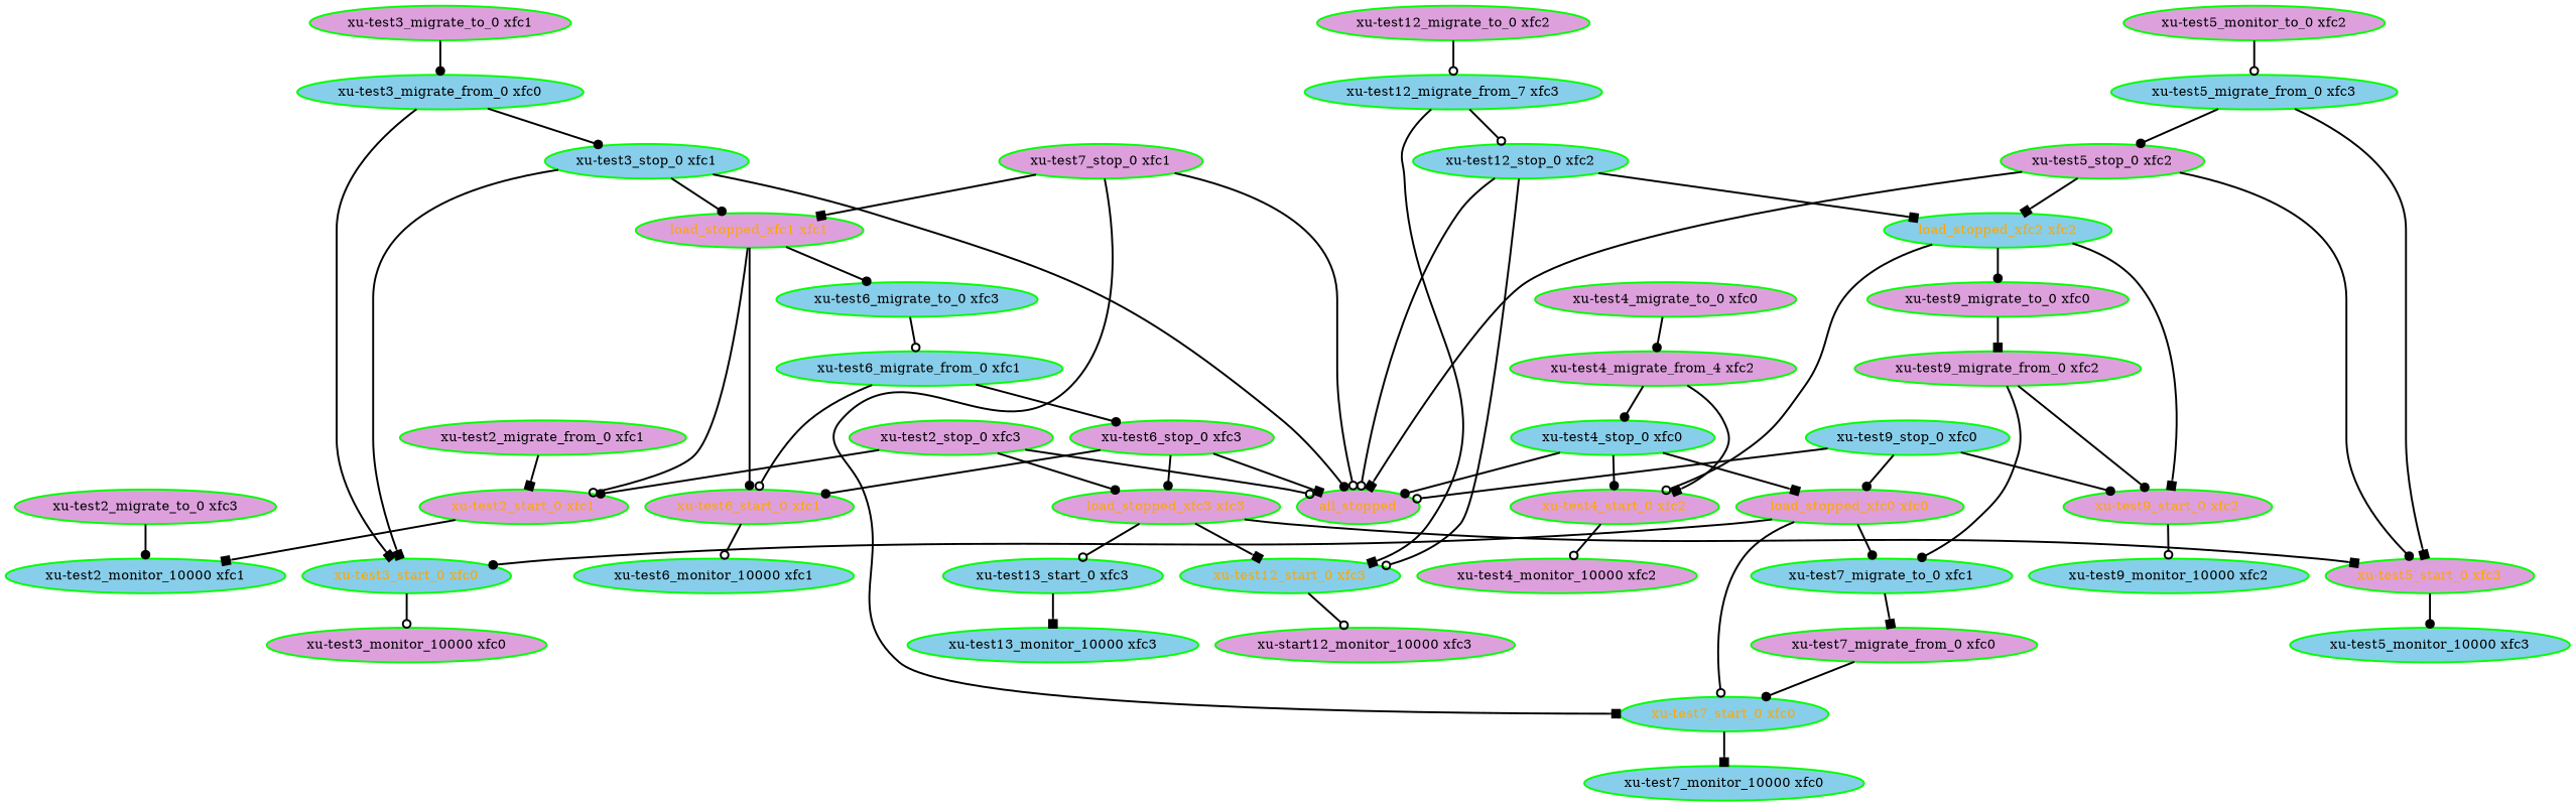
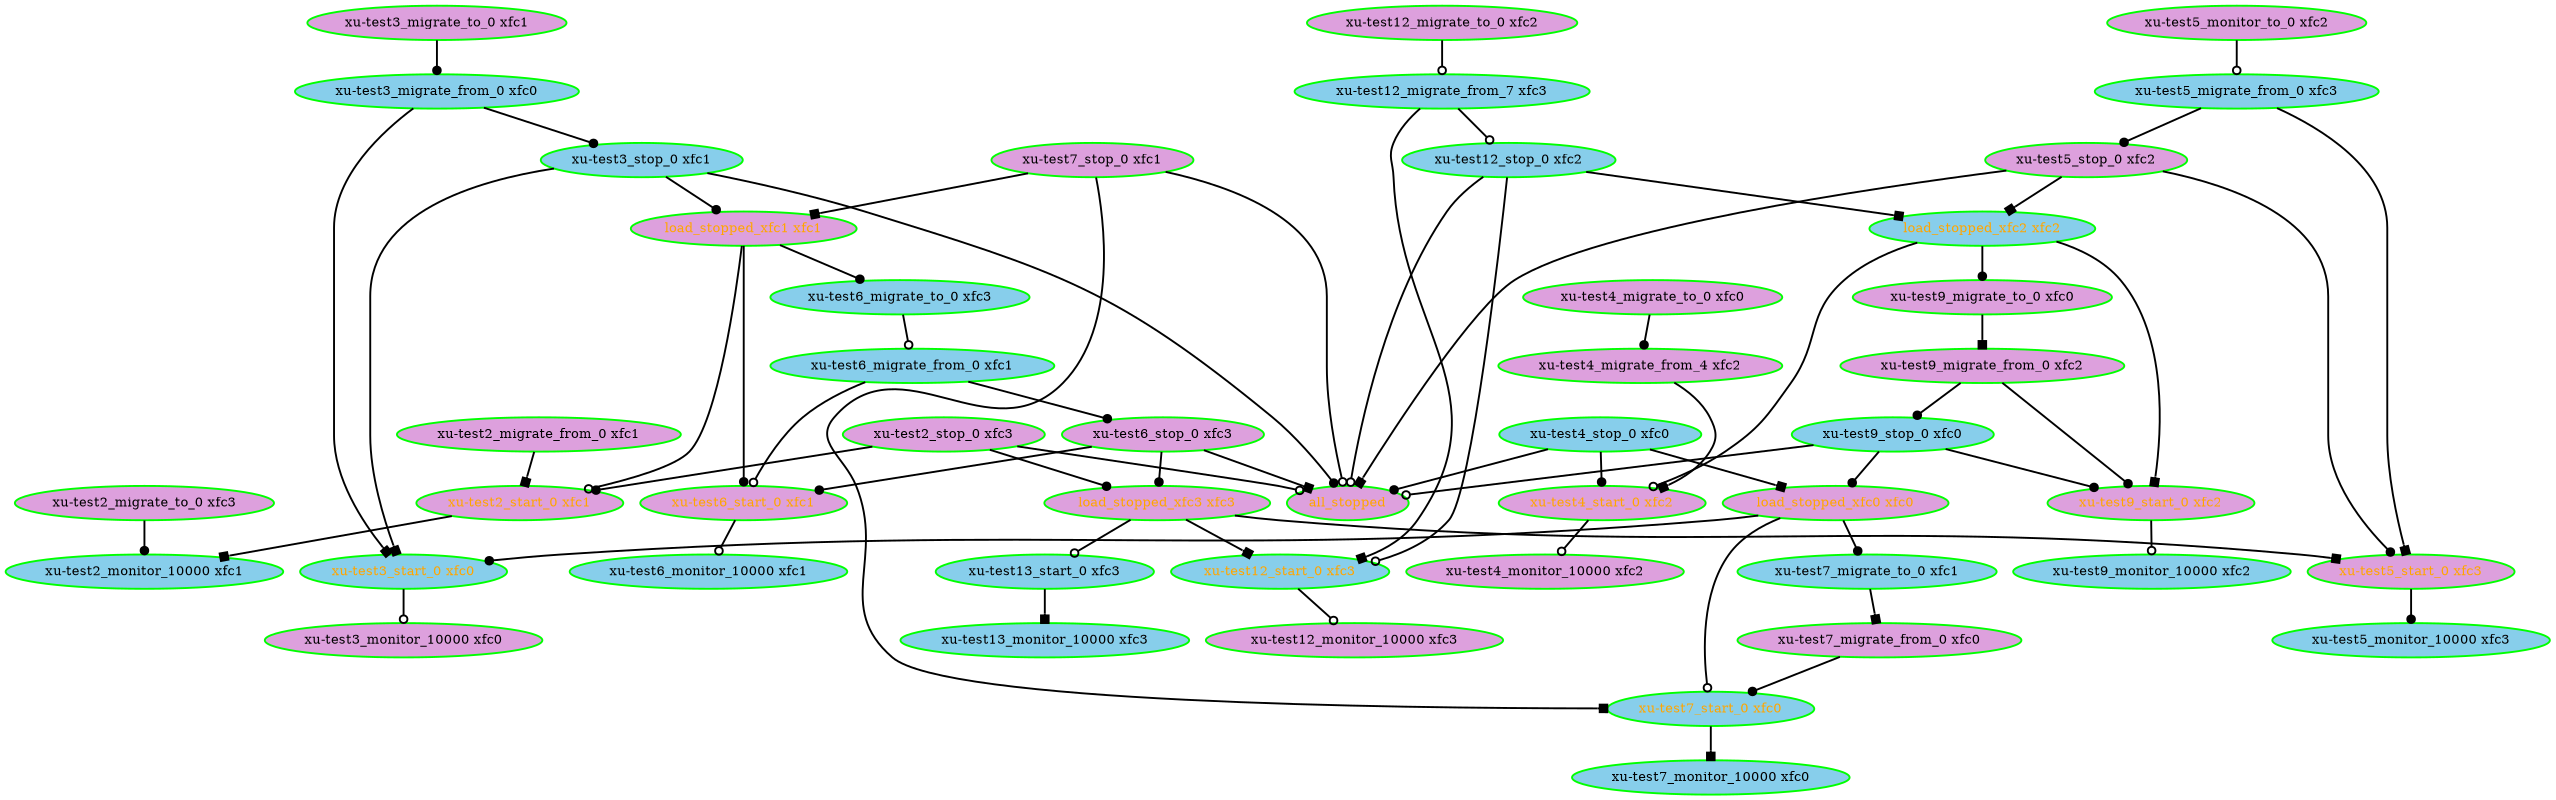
  digraph {
    node [color=green fillcolor=plum fontcolor=black style="bold,filled"]
    edge [arrowhead=dot style=bold]
    all_stopped [fontcolor=orange]
    "load_stopped_xfc0 xfc0" [fontcolor=orange]
    "xu-test3_start_0 xfc0" [fillcolor=skyblue fontcolor=orange]
    "xu-test7_migrate_to_0 xfc1" [fillcolor=skyblue]
    "xu-test7_start_0 xfc0" [fillcolor=skyblue fontcolor=orange]
    "xu-test3_monitor_10000 xfc0"
    "xu-test7_migrate_from_0 xfc0"
    "xu-test7_monitor_10000 xfc0" [fillcolor=skyblue]
    "load_stopped_xfc1 xfc1" [fontcolor=orange]
    "xu-test2_start_0 xfc1" [fontcolor=orange]
    "xu-test6_migrate_to_0 xfc3" [fillcolor=skyblue]
    "xu-test6_start_0 xfc1" [fontcolor=orange]
    "xu-test2_monitor_10000 xfc1" [fillcolor=skyblue]
    "xu-test6_migrate_from_0 xfc1" [fillcolor=skyblue]
    "xu-test6_monitor_10000 xfc1" [fillcolor=skyblue]
    "xu-test6_stop_0 xfc3"
    "load_stopped_xfc2 xfc2" [fillcolor=skyblue fontcolor=orange]
    "xu-test4_start_0 xfc2" [fontcolor=orange]
    "xu-test9_migrate_to_0 xfc0"
    "xu-test9_start_0 xfc2" [fontcolor=orange]
    "xu-test4_monitor_10000 xfc2"
    "xu-test9_migrate_from_0 xfc2"
    "xu-test9_monitor_10000 xfc2" [fillcolor=skyblue]
    "xu-test9_stop_0 xfc0" [fillcolor=skyblue]
    "load_stopped_xfc3 xfc3" [fontcolor=orange]
    "xu-test12_start_0 xfc3" [fillcolor=skyblue fontcolor=orange]
    "xu-test13_start_0 xfc3" [fillcolor=skyblue]
    "xu-test5_start_0 xfc3" [fontcolor=orange]
-   "xu-test12_monitor_10000 xfc3" [label="xu-start12_monitor_10000 xfc3"]
+   "xu-test12_monitor_10000 xfc3"
    "xu-test13_monitor_10000 xfc3" [fillcolor=skyblue]
    "xu-test5_monitor_10000 xfc3" [fillcolor=skyblue]
    n32 [fillcolor=skyblue label="xu-test12_migrate_from_7 xfc3"]
    "xu-test12_stop_0 xfc2" [fillcolor=skyblue]
    "xu-test12_migrate_to_0 xfc2"
    "xu-test2_migrate_from_0 xfc1"
    "xu-test2_stop_0 xfc3"
    "xu-test2_migrate_to_0 xfc3"
    "xu-test3_migrate_from_0 xfc0" [fillcolor=skyblue]
    "xu-test3_stop_0 xfc1" [fillcolor=skyblue]
    "xu-test3_migrate_to_0 xfc1"
    n41 [label="xu-test4_migrate_from_4 xfc2"]
    "xu-test4_stop_0 xfc0" [fillcolor=skyblue]
    "xu-test4_migrate_to_0 xfc0"
    "xu-test5_migrate_from_0 xfc3" [fillcolor=skyblue]
    "xu-test5_stop_0 xfc2"
    n46 [label="xu-test5_monitor_to_0 xfc2"]
    "xu-test7_stop_0 xfc1"
    "load_stopped_xfc0 xfc0" -> "xu-test3_start_0 xfc0"
    "load_stopped_xfc0 xfc0" -> "xu-test7_migrate_to_0 xfc1"
    "load_stopped_xfc0 xfc0" -> "xu-test7_start_0 xfc0" [arrowhead=odot]
    "xu-test3_start_0 xfc0" -> "xu-test3_monitor_10000 xfc0" [arrowhead=odot]
    "xu-test7_migrate_to_0 xfc1" -> "xu-test7_migrate_from_0 xfc0" [arrowhead=box]
    "xu-test7_start_0 xfc0" -> "xu-test7_monitor_10000 xfc0" [arrowhead=box]
    "xu-test7_migrate_from_0 xfc0" -> "xu-test7_start_0 xfc0"
    "load_stopped_xfc1 xfc1" -> "xu-test2_start_0 xfc1" [arrowhead=odot]
    "load_stopped_xfc1 xfc1" -> "xu-test6_migrate_to_0 xfc3"
    "load_stopped_xfc1 xfc1" -> "xu-test6_start_0 xfc1"
    "xu-test2_start_0 xfc1" -> "xu-test2_monitor_10000 xfc1" [arrowhead=box]
    "xu-test6_migrate_to_0 xfc3" -> "xu-test6_migrate_from_0 xfc1" [arrowhead=odot]
    "xu-test6_start_0 xfc1" -> "xu-test6_monitor_10000 xfc1" [arrowhead=odot]
    "xu-test6_migrate_from_0 xfc1" -> "xu-test6_start_0 xfc1" [arrowhead=odot]
    "xu-test6_migrate_from_0 xfc1" -> "xu-test6_stop_0 xfc3"
    "xu-test6_stop_0 xfc3" -> all_stopped [arrowhead=box]
    "xu-test6_stop_0 xfc3" -> "xu-test6_start_0 xfc1"
    "xu-test6_stop_0 xfc3" -> "load_stopped_xfc3 xfc3"
    "load_stopped_xfc2 xfc2" -> "xu-test4_start_0 xfc2" [arrowhead=odot]
    "load_stopped_xfc2 xfc2" -> "xu-test9_migrate_to_0 xfc0"
    "load_stopped_xfc2 xfc2" -> "xu-test9_start_0 xfc2" [arrowhead=box]
    "xu-test4_start_0 xfc2" -> "xu-test4_monitor_10000 xfc2" [arrowhead=odot]
    "xu-test9_migrate_to_0 xfc0" -> "xu-test9_migrate_from_0 xfc2" [arrowhead=box]
    "xu-test9_start_0 xfc2" -> "xu-test9_monitor_10000 xfc2" [arrowhead=odot]
    "xu-test9_migrate_from_0 xfc2" -> "xu-test9_start_0 xfc2"
-   "xu-test9_migrate_from_0 xfc2" -> "xu-test7_migrate_to_0 xfc1"
+   "xu-test9_migrate_from_0 xfc2" -> "xu-test9_stop_0 xfc0"
    "xu-test9_stop_0 xfc0" -> all_stopped [arrowhead=odot]
    "xu-test9_stop_0 xfc0" -> "load_stopped_xfc0 xfc0"
    "xu-test9_stop_0 xfc0" -> "xu-test9_start_0 xfc2"
    "load_stopped_xfc3 xfc3" -> "xu-test12_start_0 xfc3" [arrowhead=box]
    "load_stopped_xfc3 xfc3" -> "xu-test13_start_0 xfc3" [arrowhead=odot]
    "load_stopped_xfc3 xfc3" -> "xu-test5_start_0 xfc3" [arrowhead=box]
    "xu-test12_start_0 xfc3" -> "xu-test12_monitor_10000 xfc3" [arrowhead=odot]
    "xu-test13_start_0 xfc3" -> "xu-test13_monitor_10000 xfc3" [arrowhead=box]
    "xu-test5_start_0 xfc3" -> "xu-test5_monitor_10000 xfc3"
    n32 -> "xu-test12_start_0 xfc3" [arrowhead=box]
    n32 -> "xu-test12_stop_0 xfc2" [arrowhead=odot]
    "xu-test12_stop_0 xfc2" -> all_stopped [arrowhead=odot]
    "xu-test12_stop_0 xfc2" -> "load_stopped_xfc2 xfc2" [arrowhead=box]
    "xu-test12_stop_0 xfc2" -> "xu-test12_start_0 xfc3" [arrowhead=odot]
    "xu-test12_migrate_to_0 xfc2" -> n32 [arrowhead=odot]
    "xu-test2_migrate_from_0 xfc1" -> "xu-test2_start_0 xfc1" [arrowhead=box]
    "xu-test2_stop_0 xfc3" -> all_stopped [arrowhead=odot]
    "xu-test2_stop_0 xfc3" -> "xu-test2_start_0 xfc1"
    "xu-test2_stop_0 xfc3" -> "load_stopped_xfc3 xfc3"
    "xu-test2_migrate_to_0 xfc3" -> "xu-test2_monitor_10000 xfc1"
    "xu-test3_migrate_from_0 xfc0" -> "xu-test3_start_0 xfc0" [arrowhead=box]
    "xu-test3_migrate_from_0 xfc0" -> "xu-test3_stop_0 xfc1"
    "xu-test3_stop_0 xfc1" -> all_stopped
    "xu-test3_stop_0 xfc1" -> "xu-test3_start_0 xfc0" [arrowhead=box]
    "xu-test3_stop_0 xfc1" -> "load_stopped_xfc1 xfc1"
    "xu-test3_migrate_to_0 xfc1" -> "xu-test3_migrate_from_0 xfc0"
    n41 -> "xu-test4_start_0 xfc2" [arrowhead=box]
-   n41 -> "xu-test4_stop_0 xfc0"
    "xu-test4_stop_0 xfc0" -> all_stopped
    "xu-test4_stop_0 xfc0" -> "load_stopped_xfc0 xfc0" [arrowhead=box]
    "xu-test4_stop_0 xfc0" -> "xu-test4_start_0 xfc2"
    "xu-test4_migrate_to_0 xfc0" -> n41
    "xu-test5_migrate_from_0 xfc3" -> "xu-test5_start_0 xfc3" [arrowhead=box]
    "xu-test5_migrate_from_0 xfc3" -> "xu-test5_stop_0 xfc2"
    "xu-test5_stop_0 xfc2" -> all_stopped [arrowhead=box]
    "xu-test5_stop_0 xfc2" -> "load_stopped_xfc2 xfc2" [arrowhead=box]
    "xu-test5_stop_0 xfc2" -> "xu-test5_start_0 xfc3"
    n46 -> "xu-test5_migrate_from_0 xfc3" [arrowhead=odot]
    "xu-test7_stop_0 xfc1" -> all_stopped [arrowhead=odot]
    "xu-test7_stop_0 xfc1" -> "xu-test7_start_0 xfc0" [arrowhead=box]
    "xu-test7_stop_0 xfc1" -> "load_stopped_xfc1 xfc1" [arrowhead=box]
  }
